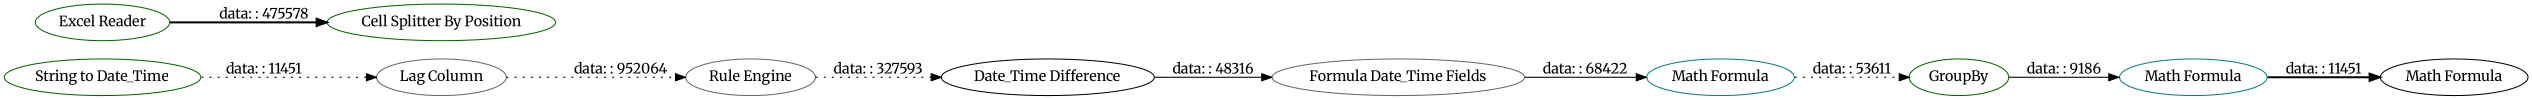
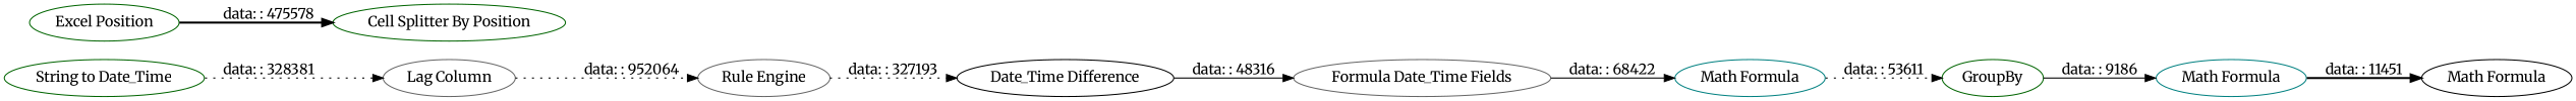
  digraph {
    fontname=Merriweather
    rankdir=LR
    node [color=darkgreen fontname=Merriweather]
    edge [fontname=Merriweather style=dotted]
    n1 [color=black label="Date_Time Difference"]
    n2 [color=gray40 label="Formula Date_Time Fields"]
    n3 [color=teal label="Math Formula"]
    n4 [color=gray40 label="Rule Engine"]
    n5 [label="Cell Splitter By Position"]
    n6 [label="String to Date_Time"]
    n7 [color=gray40 label="Lag Column"]
    n8 [color=black label="Math Formula"]
    n9 [color=teal label="Math Formula"]
    n10 [label=GroupBy]
-   n11 [label="Excel Reader"]
+   n11 [label="Excel Position"]
    n1 -> n2 [label="data: : 48316" style=solid]
    n2 -> n3 [label="data: : 68422" style=solid]
    n3 -> n10 [label="data: : 53611"]
-   n4 -> n1 [label="data: : 327593"]
-   n6 -> n7 [label="data: : 11451"]
+   n4 -> n1 [label="data: : 327193"]
+   n6 -> n7 [label="data: : 328381"]
    n7 -> n4 [label="data: : 952064"]
    n9 -> n8 [label="data: : 11451" style=bold]
    n10 -> n9 [label="data: : 9186" style=solid]
    n11 -> n5 [label="data: : 475578" style=bold]
  }
